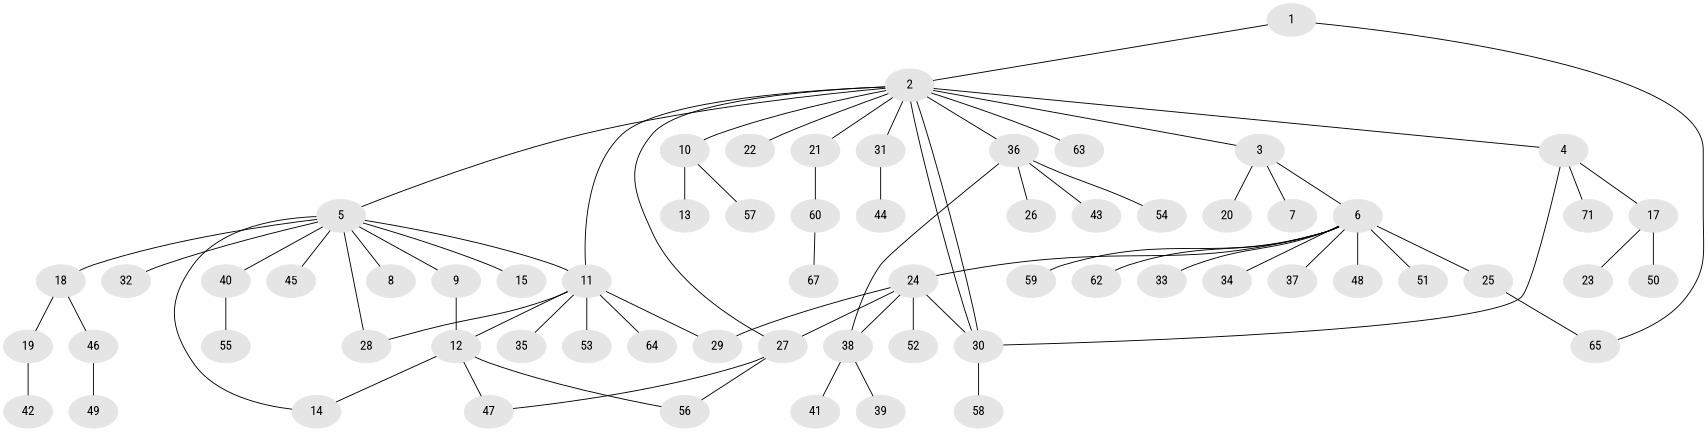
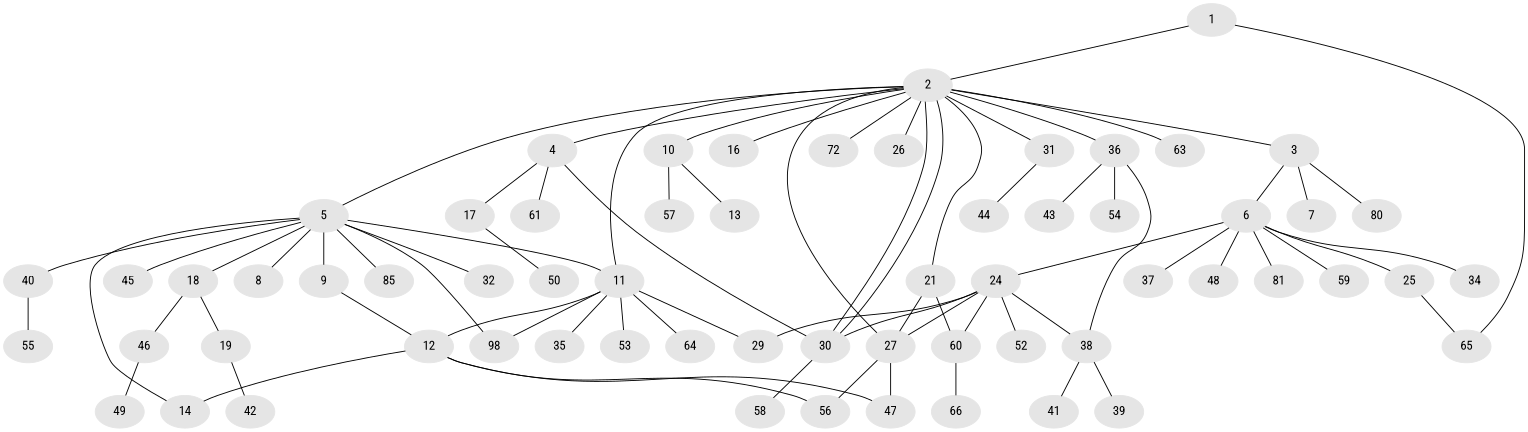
  graph {
    fontname="Roboto Condensed"
    node [color=gray90 fontname="Roboto Condensed" style=filled]
    edge [fontname="Roboto Condensed"]
    1
    2
    65
    3
    4
    5
    10
    11
+   16
    21
-   22
+   22 [label=72]
    26
    27
    30
    31
    36
    63
    6
    7
-   20
+   20 [label=80]
    17
-   61 [label=71]
+   61
    8
    9
    14
-   15
+   15 [label=85]
    18
-   28
+   28 [label=98]
    32
    40
    45
    13
    57
    12
    29
    35
    53
    64
    60
    47
    56
    58
    44
    38
    43
    54
    24
    25
-   33
    34
    37
    48
-   51
+   51 [label=81]
    59
-   62
-   23
    50
    19
    46
    55
    52
    42
    49
-   66 [label=67]
+   66
    39
    41
    1 -- 2
    1 -- 65
    2 -- 3
    2 -- 4
    2 -- 5
    2 -- 10
    2 -- 11
+   2 -- 16
    2 -- 21
    2 -- 22
-   36 -- 26
+   2 -- 26
    2 -- 27
    2 -- 30
    2 -- 30
    2 -- 31
    2 -- 36
    2 -- 63
    3 -- 6
    3 -- 7
    3 -- 20
    4 -- 30
    4 -- 17
    4 -- 61
    5 -- 11
    5 -- 8
    5 -- 9
    5 -- 14
    5 -- 15
    5 -- 18
    5 -- 28
    5 -- 32
    5 -- 40
    5 -- 45
    10 -- 13
    10 -- 57
    11 -- 28
    11 -- 12
    11 -- 29
    11 -- 35
    11 -- 53
    11 -- 64
+   21 -- 27
    21 -- 60
    27 -- 47
    27 -- 56
    30 -- 58
    31 -- 44
    36 -- 38
    36 -- 43
    36 -- 54
    6 -- 24
    6 -- 25
-   6 -- 33
    6 -- 34
    6 -- 37
    6 -- 48
    6 -- 51
    6 -- 59
-   6 -- 62
-   17 -- 23
    17 -- 50
    9 -- 12
    18 -- 19
    18 -- 46
    40 -- 55
    12 -- 14
    12 -- 47
    12 -- 56
    60 -- 66
    38 -- 39
    38 -- 41
    24 -- 27
    24 -- 30
    24 -- 29
+   24 -- 60
    24 -- 38
    24 -- 52
    25 -- 65
    19 -- 42
    46 -- 49
  }
